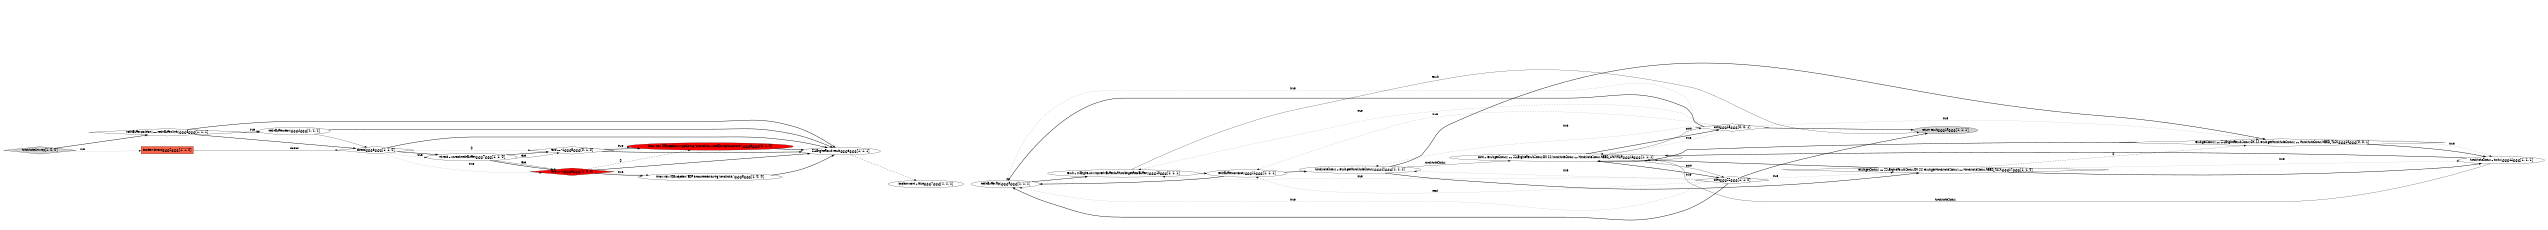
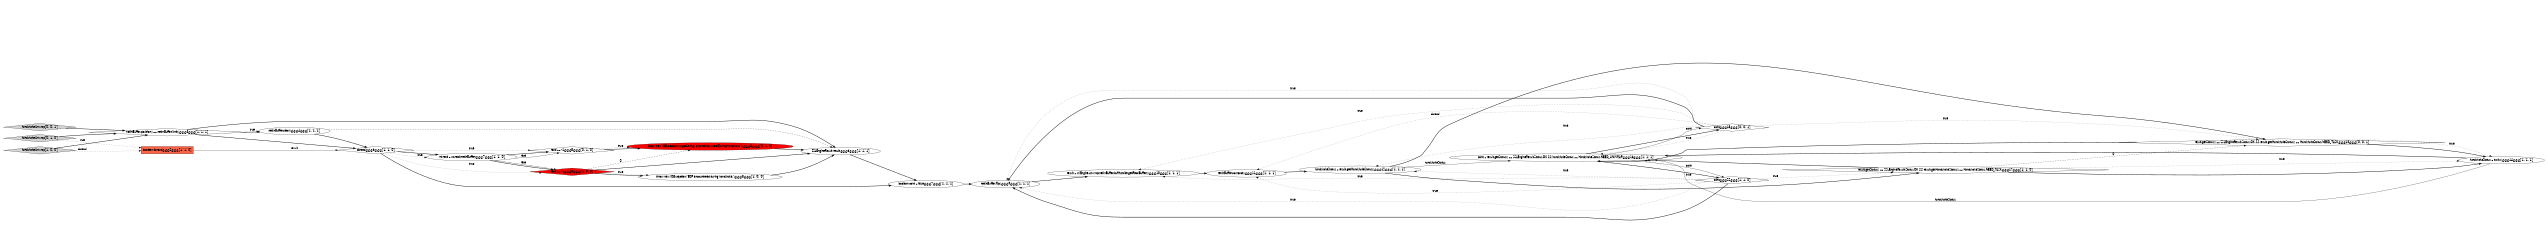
  digraph {
    fontname=Lato
    rankdir=LR
    node [fillcolor=white fontname=Lato shape=ellipse style=filled]
    edge [fontname=Lato style=bold]
    n1 [fillcolor=red label="throw new IOException(sm.getString(\"channel.nio.ssl.eofDuringHandshake\"))@@@8@@@['0', '1', '0']"]
    n2 [label="SSLEngineResult result@@@6@@@['1', '1', '1']"]
    n3 [label="boolean cont = false@@@7@@@['1', '1', '1']"]
    n4 [fillcolor=lightgray label="handshakeUnwrap['1', '0', '0']" shape=diamond]
    n5 [label="netInBuffer.position() == netInBuffer.limit()@@@3@@@['1', '1', '1']" shape=diamond]
    n6 [fillcolor=tomato label="boolean doread@@@2@@@['1', '1', '0']" shape=box]
    n7 [label="netInBuffer.clear()@@@4@@@['1', '1', '1']"]
    n8 [label="doread@@@6@@@['1', '1', '0']" shape=diamond]
    n9 [label="int read = sc.read(netInBuffer)@@@7@@@['1', '1', '0']"]
    n10 [label="read == -1@@@8@@@['0', '1', '0']" shape=diamond]
    n11 [fillcolor=red label="read == -1@@@8@@@['1', '0', '0']" shape=diamond]
    n12 [label="throw new IOException(\"EOF encountered during handshake.\")@@@8@@@['1', '0', '0']"]
    n13 [label="cont@@@22@@@['1', '1', '0']" shape=diamond]
    n14 [label="cont = result.getStatus() == SSLEngineResult.Status.OK && handshakeStatus == HandshakeStatus.NEED_UNWRAP@@@16@@@['1', '1', '1']"]
    n15 [label="netInBuffer.flip()@@@9@@@['1', '1', '1']"]
    n16 [label="result = sslEngine.unwrap(netInBuffer,bufHandler.getReadBuffer())@@@10@@@['1', '1', '1']"]
    n17 [label="handshakeStatus = result.getHandshakeStatus()@@@12@@@['1', '1', '1']"]
    n18 [label="netInBuffer.compact()@@@11@@@['1', '1', '1']"]
-   n19 [fillcolor=lightgray label="return result@@@19@@@['1', '1', '1']"]
    n20 [label="result.getStatus() == SSLEngineResult.Status.OK && result.getHandshakeStatus() == HandshakeStatus.NEED_TASK@@@17@@@['1', '1', '0']" shape=diamond]
    n21 [label="cont@@@18@@@['0', '0', '1']" shape=diamond]
    n22 [label="result.getStatus() == SSLEngineResult.Status.OK && result.getHandshakeStatus() == HandshakeStatus.NEED_TASK@@@13@@@['0', '0', '1']" shape=diamond]
    n23 [label="handshakeStatus = tasks()@@@14@@@['1', '1', '1']"]
+   n24 [fillcolor=lightgray label="handshakeUnwrap['0', '0', '1']" shape=diamond]
+   n25 [fillcolor=lightgray label="handshakeUnwrap['0', '1', '0']" shape=diamond]
    n1 -> n2
-   n2 -> n3 [style=dashed]
-   n18 -> n15
+   n2 -> n3
+   n3 -> n15
    n4 -> n5
-   n4 -> n6 [label=true style=dotted]
+   n4 -> n6 [label=doread style=dotted]
    n5 -> n2
    n5 -> n7
    n5 -> n7 [label=true style=dotted]
    n5 -> n8
-   n6 -> n8 [label=doread style=solid]
-   n7 -> n2
-   n7 -> n8 [style=solid]
-   n8 -> n2
+   n6 -> n8 [label=result style=solid]
+   n7 -> n2 [style=dashed]
+   n7 -> n8
+   n8 -> n3
    n8 -> n9 [label=true style=dotted]
    n8 -> n9
-   n8 -> n10 [label=0 style=dotted]
+   n8 -> n10 [label=true style=dotted]
    n8 -> n11 [label=true style=dotted]
    n9 -> n10
    n9 -> n10 [label=read style=solid]
    n9 -> n11 [label=read style=solid]
    n9 -> n11
    n10 -> n1 [label=true style=dotted]
    n10 -> n1
-   n10 -> n2
    n11 -> n1 [label=0 style=dashed]
    n11 -> n2
    n11 -> n12 [label=true style=dotted]
    n11 -> n12
    n12 -> n2
    n13 -> n14 [label=true style=dotted]
    n13 -> n15 [label=true style=dotted]
    n13 -> n15
    n13 -> n16 [label=true style=dotted]
    n13 -> n17 [label=true style=dotted]
-   n13 -> n18 [label=read style=dotted]
-   n13 -> n19
+   n13 -> n18 [label=true style=dotted]
    n13 -> n20 [label=true style=dotted]
    n14 -> n13 [label=cont style=solid]
    n14 -> n13
    n14 -> n21 [label=cont style=solid]
    n14 -> n21
    n15 -> n16
    n16 -> n18
-   n16 -> n19 [label=result style=solid]
    n17 -> n14 [label=handshakeStatus style=solid]
    n17 -> n20
    n17 -> n22
    n18 -> n17
    n20 -> n14
    n20 -> n22 [label=0 style=dashed]
    n20 -> n23 [label=true style=dotted]
    n20 -> n23
    n21 -> n14 [label=true style=dotted]
    n21 -> n15
    n21 -> n15 [label=true style=dotted]
    n21 -> n16 [label=true style=dotted]
    n21 -> n17 [label=true style=dotted]
-   n21 -> n18 [label=true style=dotted]
-   n21 -> n19
+   n21 -> n18 [label=doread style=dotted]
    n21 -> n22 [label=true style=dotted]
    n22 -> n14
    n22 -> n23 [label=true style=dotted]
    n22 -> n23
    n23 -> n14
    n23 -> n14 [label=handshakeStatus style=solid]
+   n24 -> n5
+   n25 -> n5
+   n25 -> n6 [label=true style=dotted]
  }
